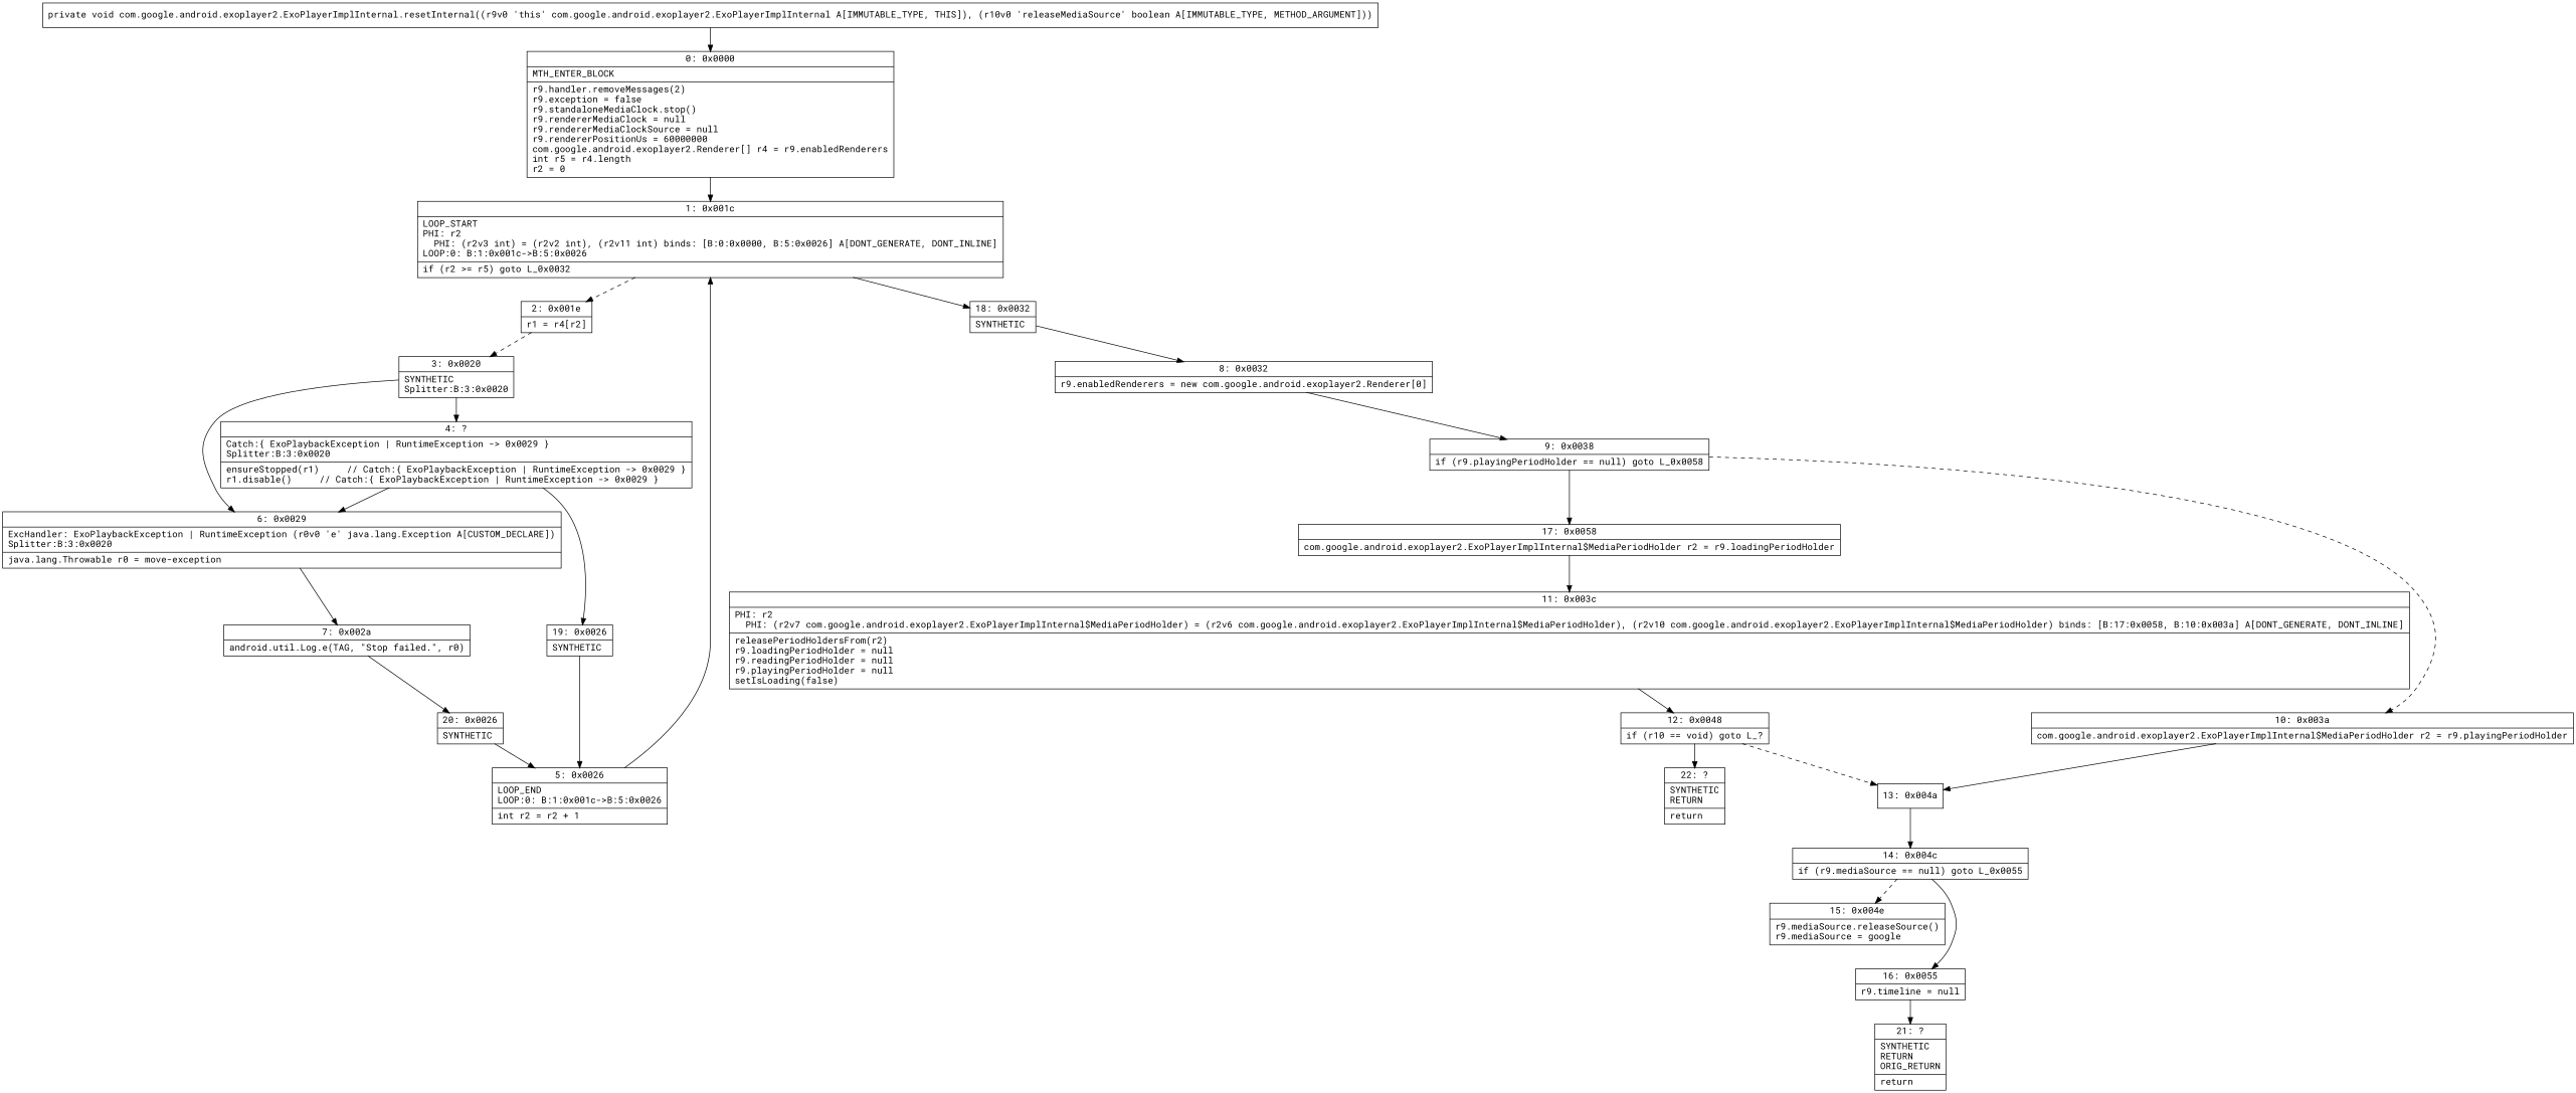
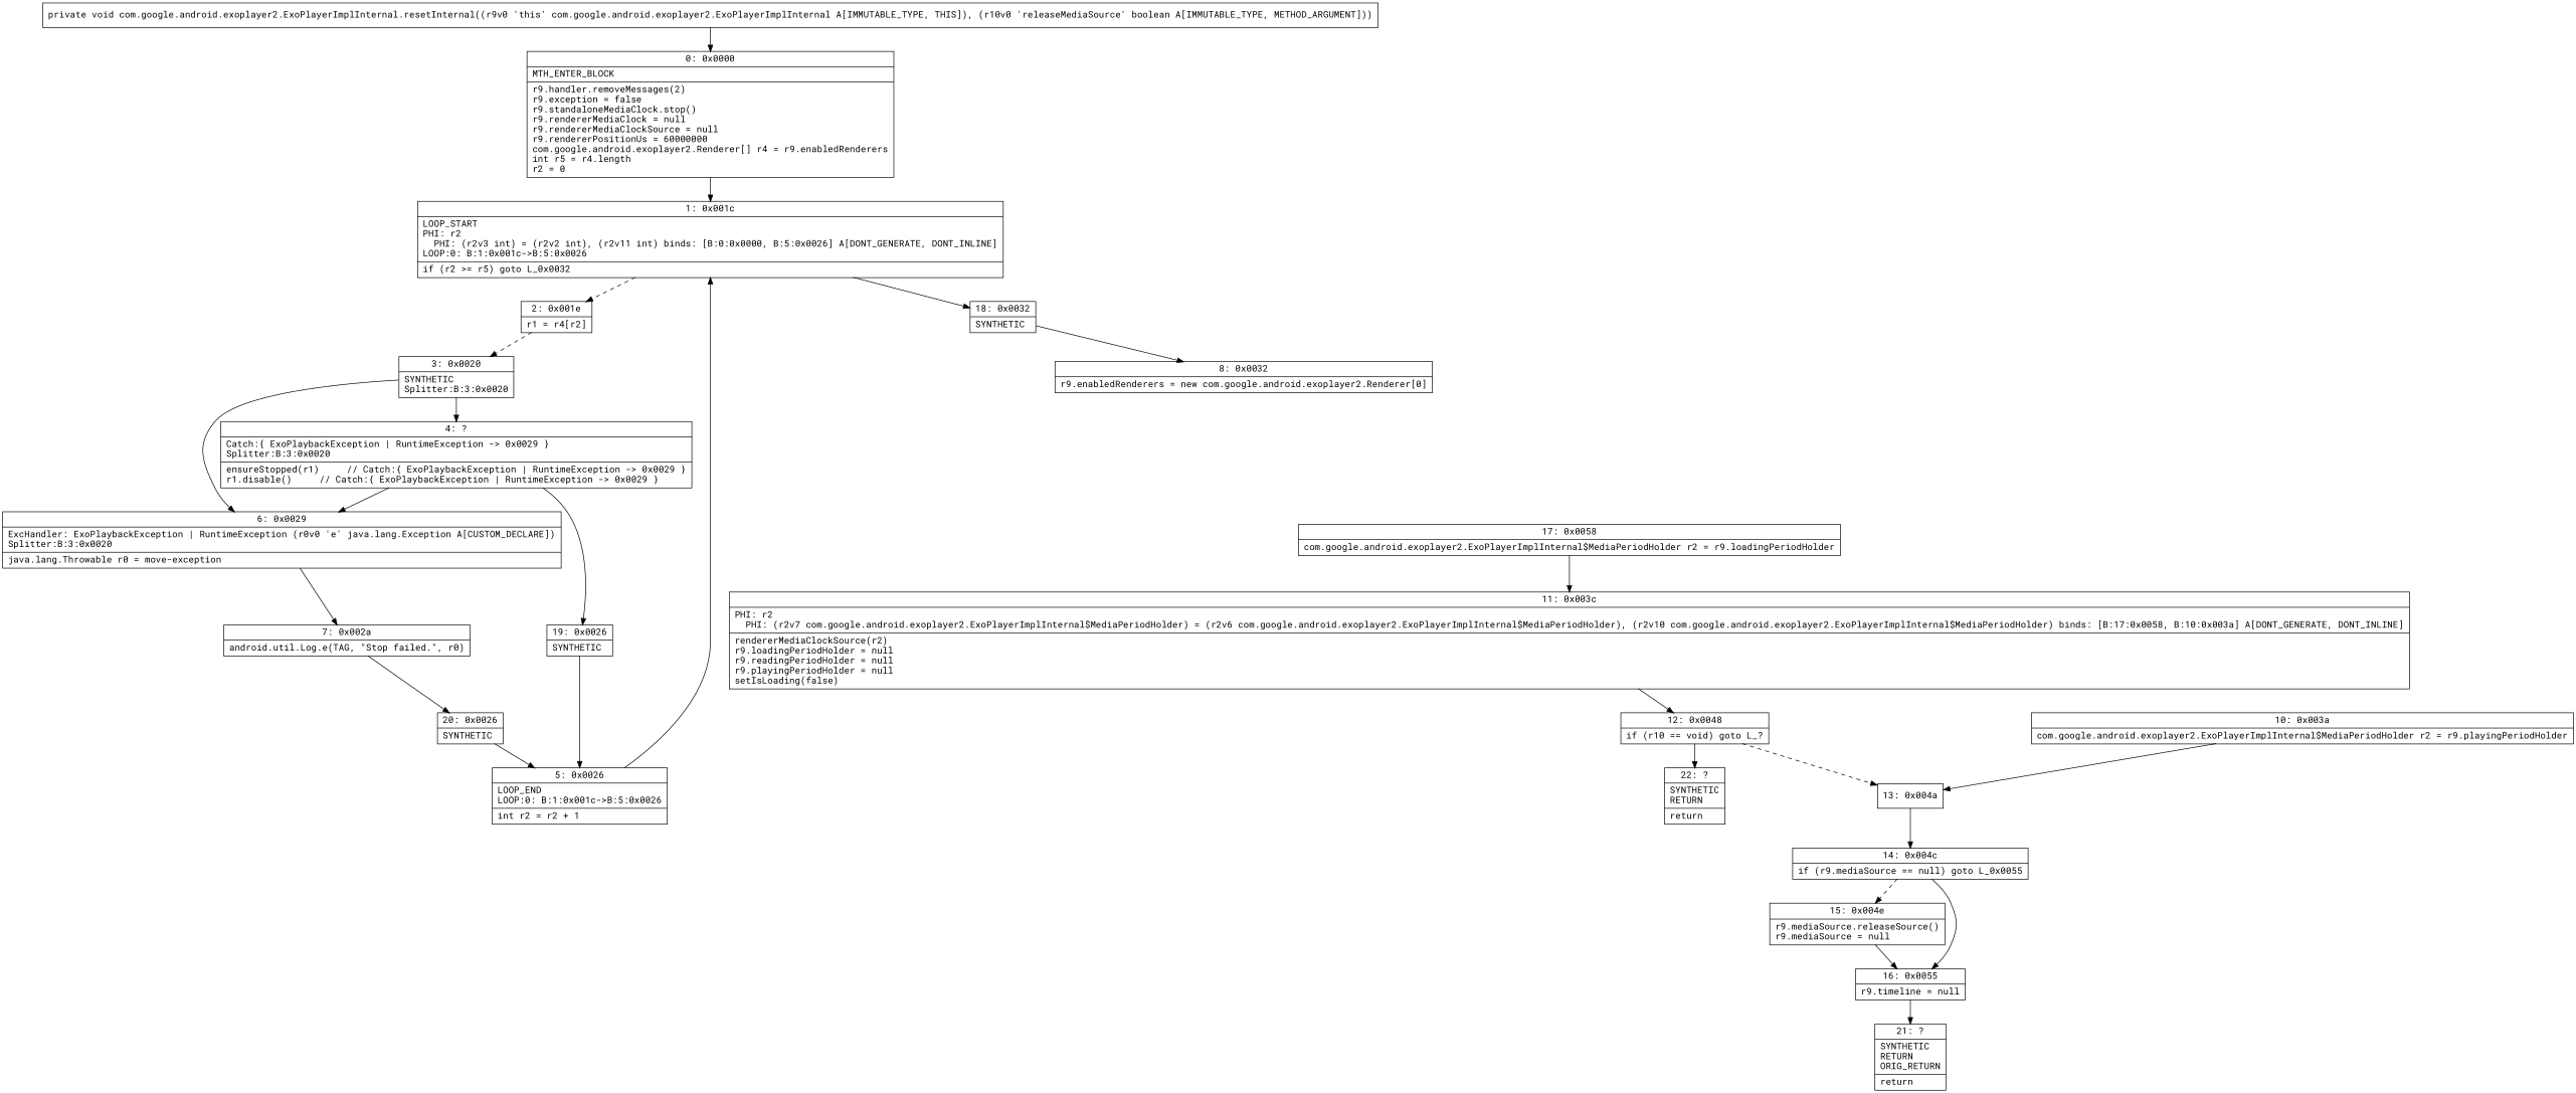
  digraph {
    fontname="Roboto Mono"
    node [fontname="Roboto Mono" shape=record]
    edge [fontname="Roboto Mono"]
    n1 [label="{0\:\ 0x0000|MTH_ENTER_BLOCK\l|r9.handler.removeMessages(2)\lr9.exception = false\lr9.standaloneMediaClock.stop()\lr9.rendererMediaClock = null\lr9.rendererMediaClockSource = null\lr9.rendererPositionUs = 60000000\lcom.google.android.exoplayer2.Renderer[] r4 = r9.enabledRenderers\lint r5 = r4.length\lr2 = 0\l}"]
    n2 [label="{1\:\ 0x001c|LOOP_START\lPHI: r2 \l  PHI: (r2v3 int) = (r2v2 int), (r2v11 int) binds: [B:0:0x0000, B:5:0x0026] A[DONT_GENERATE, DONT_INLINE]\lLOOP:0: B:1:0x001c\-\>B:5:0x0026\l|if (r2 \>= r5) goto L_0x0032\l}"]
    n3 [label="{2\:\ 0x001e|r1 = r4[r2]\l}"]
    n4 [label="{18\:\ 0x0032|SYNTHETIC\l}"]
    n5 [label="{3\:\ 0x0020|SYNTHETIC\lSplitter:B:3:0x0020\l}"]
    n6 [label="{8\:\ 0x0032|r9.enabledRenderers = new com.google.android.exoplayer2.Renderer[0]\l}"]
    n7 [label="{4\:\ ?|Catch:\{ ExoPlaybackException \| RuntimeException \-\> 0x0029 \}\lSplitter:B:3:0x0020\l|ensureStopped(r1)     \/\/ Catch:\{ ExoPlaybackException \| RuntimeException \-\> 0x0029 \}\lr1.disable()     \/\/ Catch:\{ ExoPlaybackException \| RuntimeException \-\> 0x0029 \}\l}"]
    n8 [label="{6\:\ 0x0029|ExcHandler: ExoPlaybackException \| RuntimeException (r0v0 'e' java.lang.Exception A[CUSTOM_DECLARE])\lSplitter:B:3:0x0020\l|java.lang.Throwable r0 = move\-exception\l}"]
    n9 [label="{19\:\ 0x0026|SYNTHETIC\l}"]
    n10 [label="{7\:\ 0x002a|android.util.Log.e(TAG, \"Stop failed.\", r0)\l}"]
    n11 [label="{5\:\ 0x0026|LOOP_END\lLOOP:0: B:1:0x001c\-\>B:5:0x0026\l|int r2 = r2 + 1\l}"]
    n12 [label="{20\:\ 0x0026|SYNTHETIC\l}"]
-   n13 [label="{9\:\ 0x0038|if (r9.playingPeriodHolder == null) goto L_0x0058\l}"]
    n14 [label="{10\:\ 0x003a|com.google.android.exoplayer2.ExoPlayerImplInternal$MediaPeriodHolder r2 = r9.playingPeriodHolder\l}"]
    n15 [label="{17\:\ 0x0058|com.google.android.exoplayer2.ExoPlayerImplInternal$MediaPeriodHolder r2 = r9.loadingPeriodHolder\l}"]
    n16 [label="{13\:\ 0x004a}"]
-   n17 [label="{11\:\ 0x003c|PHI: r2 \l  PHI: (r2v7 com.google.android.exoplayer2.ExoPlayerImplInternal$MediaPeriodHolder) = (r2v6 com.google.android.exoplayer2.ExoPlayerImplInternal$MediaPeriodHolder), (r2v10 com.google.android.exoplayer2.ExoPlayerImplInternal$MediaPeriodHolder) binds: [B:17:0x0058, B:10:0x003a] A[DONT_GENERATE, DONT_INLINE]\l|releasePeriodHoldersFrom(r2)\lr9.loadingPeriodHolder = null\lr9.readingPeriodHolder = null\lr9.playingPeriodHolder = null\lsetIsLoading(false)\l}"]
+   n17 [label="{11\:\ 0x003c|PHI: r2 \l  PHI: (r2v7 com.google.android.exoplayer2.ExoPlayerImplInternal$MediaPeriodHolder) = (r2v6 com.google.android.exoplayer2.ExoPlayerImplInternal$MediaPeriodHolder), (r2v10 com.google.android.exoplayer2.ExoPlayerImplInternal$MediaPeriodHolder) binds: [B:17:0x0058, B:10:0x003a] A[DONT_GENERATE, DONT_INLINE]\l|rendererMediaClockSource(r2)\lr9.loadingPeriodHolder = null\lr9.readingPeriodHolder = null\lr9.playingPeriodHolder = null\lsetIsLoading(false)\l}"]
    n18 [label="{12\:\ 0x0048|if (r10 == void) goto L_?\l}"]
    n19 [label="{22\:\ ?|SYNTHETIC\lRETURN\l|return\l}"]
    n20 [label="{14\:\ 0x004c|if (r9.mediaSource == null) goto L_0x0055\l}"]
-   n21 [label="{15\:\ 0x004e|r9.mediaSource.releaseSource()\lr9.mediaSource = google\l}"]
+   n21 [label="{15\:\ 0x004e|r9.mediaSource.releaseSource()\lr9.mediaSource = null\l}"]
    n22 [label="{16\:\ 0x0055|r9.timeline = null\l}"]
    n23 [label="{21\:\ ?|SYNTHETIC\lRETURN\lORIG_RETURN\l|return\l}"]
    n24 [label="{private void com.google.android.exoplayer2.ExoPlayerImplInternal.resetInternal((r9v0 'this' com.google.android.exoplayer2.ExoPlayerImplInternal A[IMMUTABLE_TYPE, THIS]), (r10v0 'releaseMediaSource' boolean A[IMMUTABLE_TYPE, METHOD_ARGUMENT])) }"]
    n1 -> n2
    n2 -> n3 [style=dashed]
    n2 -> n4
    n3 -> n5 [style=dashed]
    n4 -> n6
    n5 -> n7
    n5 -> n8
-   n6 -> n13
    n7 -> n8
    n7 -> n9
    n8 -> n10
    n9 -> n11
    n10 -> n12
    n11 -> n2
    n12 -> n11
-   n13 -> n14 [style=dashed]
-   n13 -> n15
    n14 -> n16
    n15 -> n17
    n16 -> n20
    n17 -> n18
    n18 -> n16 [style=dashed]
    n18 -> n19
    n20 -> n21 [style=dashed]
    n20 -> n22
+   n21 -> n22
    n22 -> n23
    n24 -> n1
  }
